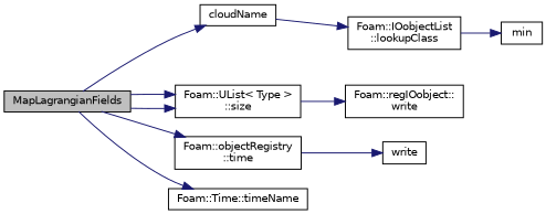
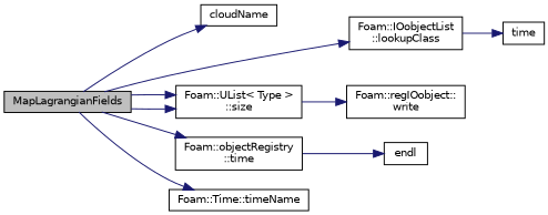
  digraph {
    rankdir=LR
    node [color=black fontname=Helvetica fontsize=10 shape=record]
    edge [color=midnightblue fontname=Helvetica fontsize=10 labelfontname=Helvetica labelfontsize=10 style=solid]
    n1 [fillcolor=grey75 fontcolor=black height=0.2 label=MapLagrangianFields style=filled width=0.4]
    n2 [height=0.2 label=cloudName width=0.4]
    n3 [height=0.2 label="Foam::IOobjectList\l::lookupClass" width=0.4]
    n4 [height=0.2 label="Foam::UList\< Type \>\l::size" width=0.4]
    n5 [height=0.2 label="Foam::objectRegistry\l::time" width=0.4]
    n6 [height=0.2 label="Foam::Time::timeName" width=0.4]
-   n7 [height=0.2 label=write width=0.4]
-   n8 [height=0.2 label=min width=0.4]
+   n7 [height=0.2 label=endl width=0.4]
+   n8 [height=0.2 label=time width=0.4]
    n9 [height=0.2 label="Foam::regIOobject::\lwrite" width=0.4]
    n1 -> n2
-   n2 -> n3
+   n1 -> n3
    n1 -> n4
    n1 -> n4
    n1 -> n5
    n1 -> n6
    n3 -> n8
    n4 -> n9
    n5 -> n7
  }
